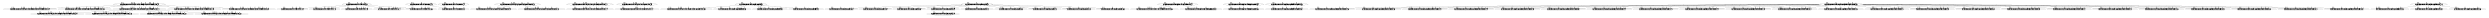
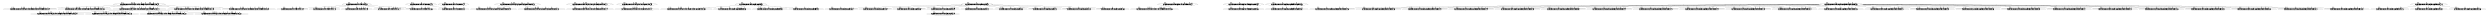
  digraph {
    "org.apache.commons.math.analysis.solvers.BaseAbstractUnivariateRealSolver#91"
    "org.apache.commons.math.analysis.solvers.BaseAbstractUnivariateRealSolver#127"
    "org.apache.commons.math.analysis.solvers.BaseAbstractUnivariateRealSolver#133"
    "org.apache.commons.math.analysis.solvers.BaseAbstractUnivariateRealSolver#171"
    "org.apache.commons.math.analysis.solvers.BaseAbstractUnivariateRealSolver#139"
    "org.apache.commons.math.analysis.solvers.BaseAbstractUnivariateRealSolver#289"
    "org.apache.commons.math.analysis.solvers.BaseAbstractUnivariateRealSolver#109"
    "org.apache.commons.math.analysis.solvers.BaseAbstractUnivariateRealSolver#115"
    "org.apache.commons.math.analysis.solvers.BaseAbstractUnivariateRealSolver#121"
    "org.apache.commons.math.analysis.solvers.BaseAbstractUnivariateRealSolver#151"
    "org.apache.commons.math.util.FastMath#80"
    "org.apache.commons.math.util.FastMath#1012"
    "org.apache.commons.math.util.FastMath#1743"
    "org.apache.commons.math.util.FastMath#1793"
    "org.apache.commons.math.util.FastMath#1874"
    "org.apache.commons.math.util.FastMath#1836"
    "org.apache.commons.math.util.Incrementor#93"
    "org.apache.commons.math.util.Incrementor#84"
    "org.apache.commons.math.util.Incrementor#44"
    "org.apache.commons.math.analysis.polynomials.PolynomialFunction#67"
    "org.apache.commons.math.analysis.polynomials.PolynomialFunction#92"
    "org.apache.commons.math.analysis.polynomials.PolynomialFunction#113"
    "org.apache.commons.math.analysis.solvers.AbstractPolynomialSolver#71"
    "org.apache.commons.math.analysis.solvers.AbstractPolynomialSolver#79"
    "org.apache.commons.math.analysis.solvers.LaguerreSolver#59"
-   "org.apache.commons.math.analysis.solvers.LaguerreSolver#147" [label="org.apache.commons.commons.analysis.solvers.LaguerreSolver#147"]
+   "org.apache.commons.math.analysis.solvers.LaguerreSolver#147"
    "org.apache.commons.math.complex.Complex#52"
    "org.apache.commons.math.analysis.solvers.LaguerreSolver$ComplexSolver#252"
    "org.apache.commons.math.complex.ComplexFieldTest#32"
    "org.apache.commons.math.complex.ComplexField#52"
    "org.apache.commons.math.complex.ComplexField#57"
    "org.apache.commons.math.complex.Complex#90"
    "org.apache.commons.math.complex.Complex#364"
    "org.apache.commons.math.complex.Complex#152"
    "org.apache.commons.math.complex.Complex#308"
    "org.apache.commons.math.complex.Complex#299"
    "org.apache.commons.math.complex.Complex#110"
    "org.apache.commons.math.complex.Complex#332"
    "org.apache.commons.math.complex.Complex#451"
    "org.apache.commons.math.complex.Complex#215"
    "org.apache.commons.math.complex.Complex#263"
    "org.apache.commons.math.complex.Complex#797"
    "org.apache.commons.math.exception.util.LocalizedFormats#44"
    "org.apache.commons.math.analysis.solvers.UnivariateRealSolverUtils#336"
-   "org.apache.commons.math.exception.NoBracketingException#51"
    "org.apache.commons.math.exception.util.ExceptionContext#39"
    "org.apache.commons.math.exception.util.ExceptionContext#66"
    "org.apache.commons.math.complex.ComplexField$LazyHolder#66"
    "org.apache.commons.math.complex.ComplexField$LazyHolder#64"
    "org.apache.commons.math.complex.ComplexFormatAbstractTest#38"
    "org.apache.commons.math.complex.ComplexFormatAbstractTest#186"
    "org.apache.commons.math.complex.ComplexFormatAbstractTest#162"
    "org.apache.commons.math.complex.ComplexFormatAbstractTest#101"
    "org.apache.commons.math.complex.ComplexFormatAbstractTest#109"
    "org.apache.commons.math.complex.ComplexFormatAbstractTest#130"
    "org.apache.commons.math.complex.ComplexFormatAbstractTest#61"
    "org.apache.commons.math.complex.ComplexFormatAbstractTest#194"
    "org.apache.commons.math.complex.ComplexFormatAbstractTest#178"
    "org.apache.commons.math.complex.ComplexFormatAbstractTest#170"
    "org.apache.commons.math.complex.ComplexFormatAbstractTest#146"
    "org.apache.commons.math.complex.ComplexFormatAbstractTest#242"
    "org.apache.commons.math.complex.ComplexFormatAbstractTest#218"
    "org.apache.commons.math.complex.ComplexFormatAbstractTest#45"
    "org.apache.commons.math.complex.ComplexFormatAbstractTest#93"
-   "org.apache.commons.math.complex.ComplexFormatAbstractTest#85"
+   "org.apache.commons.math.complex.ComplexFormatAbstractTest#85" [label="org.apache.commons.org.complex.ComplexFormatAbstractTest#85"]
    "org.apache.commons.math.complex.ComplexFormatAbstractTest#69"
    "org.apache.commons.math.complex.ComplexFormatAbstractTest#77"
    "org.apache.commons.math.complex.ComplexFormatAbstractTest#154"
    "org.apache.commons.math.complex.ComplexFormatAbstractTest#138"
    "org.apache.commons.math.complex.ComplexFormatAbstractTest#202"
    "org.apache.commons.math.complex.ComplexFormatAbstractTest#226"
    "org.apache.commons.math.complex.ComplexFormatAbstractTest#210"
    "org.apache.commons.math.complex.ComplexFormatAbstractTest#234"
    "org.apache.commons.math.complex.ComplexFormat#113"
-   "org.apache.commons.math.complex.ComplexFormat#276" [label="math.apache.commons.math.complex.ComplexFormat#276"]
+   "org.apache.commons.math.complex.ComplexFormat#276"
    "org.apache.commons.math.complex.ComplexFormat#230"
    "org.apache.commons.math.complex.ComplexFormat#238"
    "org.apache.commons.math.analysis.solvers.BaseAbstractUnivariateRealSolver#91" -> "org.apache.commons.math.analysis.solvers.BaseAbstractUnivariateRealSolver#127"
    "org.apache.commons.math.analysis.solvers.BaseAbstractUnivariateRealSolver#91" -> "org.apache.commons.math.analysis.solvers.BaseAbstractUnivariateRealSolver#133"
    "org.apache.commons.math.analysis.solvers.BaseAbstractUnivariateRealSolver#91" -> "org.apache.commons.math.analysis.solvers.BaseAbstractUnivariateRealSolver#171"
    "org.apache.commons.math.analysis.solvers.BaseAbstractUnivariateRealSolver#91" -> "org.apache.commons.math.analysis.solvers.BaseAbstractUnivariateRealSolver#139"
    "org.apache.commons.math.analysis.solvers.BaseAbstractUnivariateRealSolver#91" -> "org.apache.commons.math.analysis.solvers.BaseAbstractUnivariateRealSolver#289"
    "org.apache.commons.math.analysis.solvers.BaseAbstractUnivariateRealSolver#171" -> "org.apache.commons.math.analysis.solvers.BaseAbstractUnivariateRealSolver#109"
    "org.apache.commons.math.analysis.solvers.BaseAbstractUnivariateRealSolver#171" -> "org.apache.commons.math.analysis.solvers.BaseAbstractUnivariateRealSolver#115"
    "org.apache.commons.math.analysis.solvers.BaseAbstractUnivariateRealSolver#171" -> "org.apache.commons.math.analysis.solvers.BaseAbstractUnivariateRealSolver#121"
    "org.apache.commons.math.analysis.solvers.BaseAbstractUnivariateRealSolver#171" -> "org.apache.commons.math.analysis.solvers.BaseAbstractUnivariateRealSolver#151"
    "org.apache.commons.math.util.FastMath#80" -> "org.apache.commons.math.util.FastMath#1012"
    "org.apache.commons.math.util.FastMath#80" -> "org.apache.commons.math.util.FastMath#1743"
    "org.apache.commons.math.util.FastMath#80" -> "org.apache.commons.math.util.FastMath#1793"
    "org.apache.commons.math.util.FastMath#80" -> "org.apache.commons.math.util.FastMath#1874"
    "org.apache.commons.math.util.FastMath#80" -> "org.apache.commons.math.util.FastMath#1836"
    "org.apache.commons.math.util.Incrementor#93" -> "org.apache.commons.math.util.Incrementor#84"
    "org.apache.commons.math.util.Incrementor#44" -> "org.apache.commons.math.util.Incrementor#84"
    "org.apache.commons.math.analysis.polynomials.PolynomialFunction#67" -> "org.apache.commons.math.analysis.polynomials.PolynomialFunction#92"
    "org.apache.commons.math.analysis.polynomials.PolynomialFunction#67" -> "org.apache.commons.math.analysis.polynomials.PolynomialFunction#113"
    "org.apache.commons.math.analysis.solvers.AbstractPolynomialSolver#71" -> "org.apache.commons.math.analysis.solvers.AbstractPolynomialSolver#79"
    "org.apache.commons.math.analysis.solvers.LaguerreSolver#59" -> "org.apache.commons.math.analysis.solvers.LaguerreSolver#147"
    "org.apache.commons.math.complex.Complex#52" -> "org.apache.commons.math.analysis.solvers.LaguerreSolver$ComplexSolver#252"
    "org.apache.commons.math.complex.Complex#52" -> "org.apache.commons.math.complex.ComplexFieldTest#32"
    "org.apache.commons.math.complex.Complex#52" -> "org.apache.commons.math.complex.ComplexField#52"
    "org.apache.commons.math.complex.Complex#52" -> "org.apache.commons.math.complex.ComplexField#57"
    "org.apache.commons.math.complex.Complex#90" -> "org.apache.commons.math.complex.Complex#364"
    "org.apache.commons.math.complex.Complex#90" -> "org.apache.commons.math.complex.Complex#152"
    "org.apache.commons.math.complex.Complex#90" -> "org.apache.commons.math.complex.Complex#308"
    "org.apache.commons.math.complex.Complex#90" -> "org.apache.commons.math.complex.Complex#299"
    "org.apache.commons.math.complex.Complex#90" -> "org.apache.commons.math.complex.Complex#110"
    "org.apache.commons.math.complex.Complex#90" -> "org.apache.commons.math.complex.Complex#332"
    "org.apache.commons.math.complex.Complex#90" -> "org.apache.commons.math.complex.Complex#451"
    "org.apache.commons.math.complex.Complex#90" -> "org.apache.commons.math.complex.Complex#215"
    "org.apache.commons.math.complex.Complex#90" -> "org.apache.commons.math.complex.Complex#263"
    "org.apache.commons.math.complex.Complex#299" -> "org.apache.commons.math.complex.Complex#797"
    "org.apache.commons.math.exception.util.LocalizedFormats#44" -> "org.apache.commons.math.analysis.solvers.UnivariateRealSolverUtils#336"
-   "org.apache.commons.math.exception.util.LocalizedFormats#44" -> "org.apache.commons.math.exception.NoBracketingException#51"
    "org.apache.commons.math.exception.util.ExceptionContext#39" -> "org.apache.commons.math.exception.util.ExceptionContext#66"
    "org.apache.commons.math.complex.ComplexField$LazyHolder#66" -> "org.apache.commons.math.complex.ComplexField$LazyHolder#64"
    "org.apache.commons.math.complex.ComplexFormatAbstractTest#38" -> "org.apache.commons.math.complex.ComplexFormatAbstractTest#186"
    "org.apache.commons.math.complex.ComplexFormatAbstractTest#38" -> "org.apache.commons.math.complex.ComplexFormatAbstractTest#162"
    "org.apache.commons.math.complex.ComplexFormatAbstractTest#38" -> "org.apache.commons.math.complex.ComplexFormatAbstractTest#101"
    "org.apache.commons.math.complex.ComplexFormatAbstractTest#38" -> "org.apache.commons.math.complex.ComplexFormatAbstractTest#109"
    "org.apache.commons.math.complex.ComplexFormatAbstractTest#38" -> "org.apache.commons.math.complex.ComplexFormatAbstractTest#130"
    "org.apache.commons.math.complex.ComplexFormatAbstractTest#38" -> "org.apache.commons.math.complex.ComplexFormatAbstractTest#61"
    "org.apache.commons.math.complex.ComplexFormatAbstractTest#38" -> "org.apache.commons.math.complex.ComplexFormatAbstractTest#194"
    "org.apache.commons.math.complex.ComplexFormatAbstractTest#38" -> "org.apache.commons.math.complex.ComplexFormatAbstractTest#178"
    "org.apache.commons.math.complex.ComplexFormatAbstractTest#38" -> "org.apache.commons.math.complex.ComplexFormatAbstractTest#170"
    "org.apache.commons.math.complex.ComplexFormatAbstractTest#38" -> "org.apache.commons.math.complex.ComplexFormatAbstractTest#146"
    "org.apache.commons.math.complex.ComplexFormatAbstractTest#38" -> "org.apache.commons.math.complex.ComplexFormatAbstractTest#242"
    "org.apache.commons.math.complex.ComplexFormatAbstractTest#38" -> "org.apache.commons.math.complex.ComplexFormatAbstractTest#218"
    "org.apache.commons.math.complex.ComplexFormatAbstractTest#38" -> "org.apache.commons.math.complex.ComplexFormatAbstractTest#45"
    "org.apache.commons.math.complex.ComplexFormatAbstractTest#38" -> "org.apache.commons.math.complex.ComplexFormatAbstractTest#93"
    "org.apache.commons.math.complex.ComplexFormatAbstractTest#38" -> "org.apache.commons.math.complex.ComplexFormatAbstractTest#85"
    "org.apache.commons.math.complex.ComplexFormatAbstractTest#38" -> "org.apache.commons.math.complex.ComplexFormatAbstractTest#69"
    "org.apache.commons.math.complex.ComplexFormatAbstractTest#38" -> "org.apache.commons.math.complex.ComplexFormatAbstractTest#77"
    "org.apache.commons.math.complex.ComplexFormatAbstractTest#38" -> "org.apache.commons.math.complex.ComplexFormatAbstractTest#154"
    "org.apache.commons.math.complex.ComplexFormatAbstractTest#38" -> "org.apache.commons.math.complex.ComplexFormatAbstractTest#138"
    "org.apache.commons.math.complex.ComplexFormatAbstractTest#38" -> "org.apache.commons.math.complex.ComplexFormatAbstractTest#202"
    "org.apache.commons.math.complex.ComplexFormatAbstractTest#38" -> "org.apache.commons.math.complex.ComplexFormatAbstractTest#226"
    "org.apache.commons.math.complex.ComplexFormatAbstractTest#38" -> "org.apache.commons.math.complex.ComplexFormatAbstractTest#210"
    "org.apache.commons.math.complex.ComplexFormatAbstractTest#38" -> "org.apache.commons.math.complex.ComplexFormatAbstractTest#234"
    "org.apache.commons.math.complex.ComplexFormat#113" -> "org.apache.commons.math.complex.ComplexFormat#276"
    "org.apache.commons.math.complex.ComplexFormat#113" -> "org.apache.commons.math.complex.ComplexFormat#230"
    "org.apache.commons.math.complex.ComplexFormat#113" -> "org.apache.commons.math.complex.ComplexFormat#238"
  }
